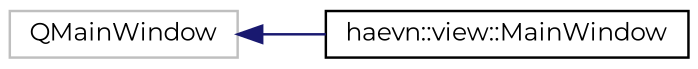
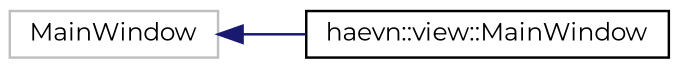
  digraph {
    rankdir=LR
    fontname=Montserrat
    node [fillcolor=white fontname=Montserrat fontsize=10 shape=record style=filled]
-   n1 [color=grey75 height=0.2 label=QMainWindow width=0.4]
+   n1 [color=grey75 height=0.2 label=MainWindow width=0.4]
    n2 [color=black height=0.2 label="haevn::view::MainWindow" width=0.4]
    n1 -> n2 [color=midnightblue dir=back fontname=Montserrat fontsize=10 labelfontname=Helvetica labelfontsize=10 style=solid]
  }
